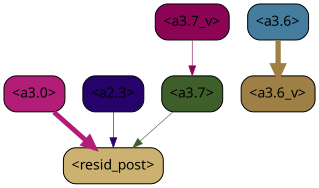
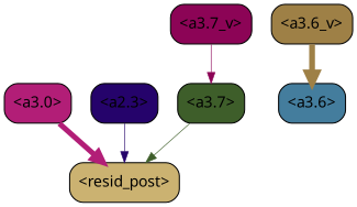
  strict digraph {
    fontname="Noto Sans"
    splines=true
    node [color=black fontname="Noto Sans" shape=box style="filled, rounded"]
    edge [fontname="Noto Sans" penwidth=0.6]
    "<a3.7>" [fillcolor="#3e5e2a"]
    "<resid_post>" [fillcolor="#cbb271"]
    "<a3.6>" [fillcolor="#447d9d"]
    "<a3.0>" [fillcolor="#b21e77"]
    "<a2.3>" [fillcolor="#25036b"]
    "<a3.7_v>" [fillcolor="#8c0456"]
    "<a3.6_v>" [fillcolor="#9e8046"]
    "<a3.7>" -> "<resid_post>" [color="#3e5e2a"]
    "<a3.0>" -> "<resid_post>" [color="#b21e77" penwidth=4.904066681861877]
    "<a2.3>" -> "<resid_post>" [color="#25036b"]
    "<a3.7_v>" -> "<a3.7>" [color="#8c0456"]
-   "<a3.6>" -> "<a3.6_v>" [color="#9e8046" penwidth=5.297133803367615]
+   "<a3.6_v>" -> "<a3.6>" [color="#9e8046" penwidth=5.297133803367615]
  }
